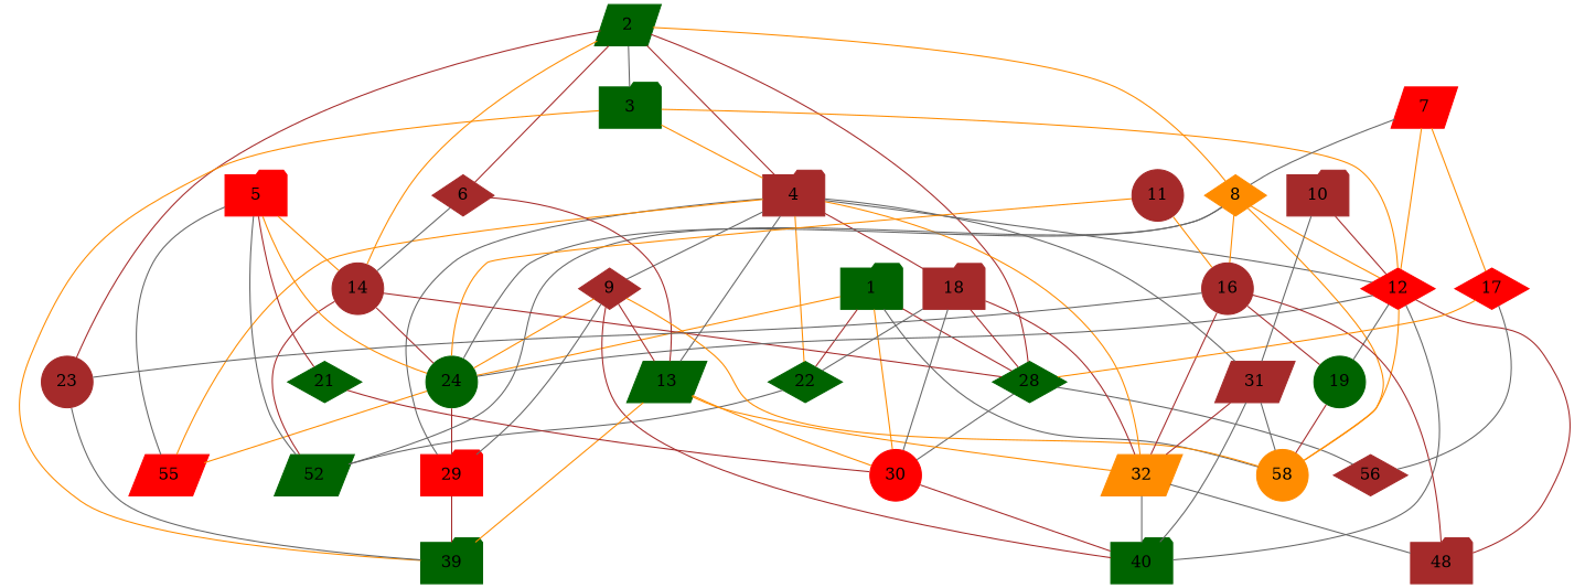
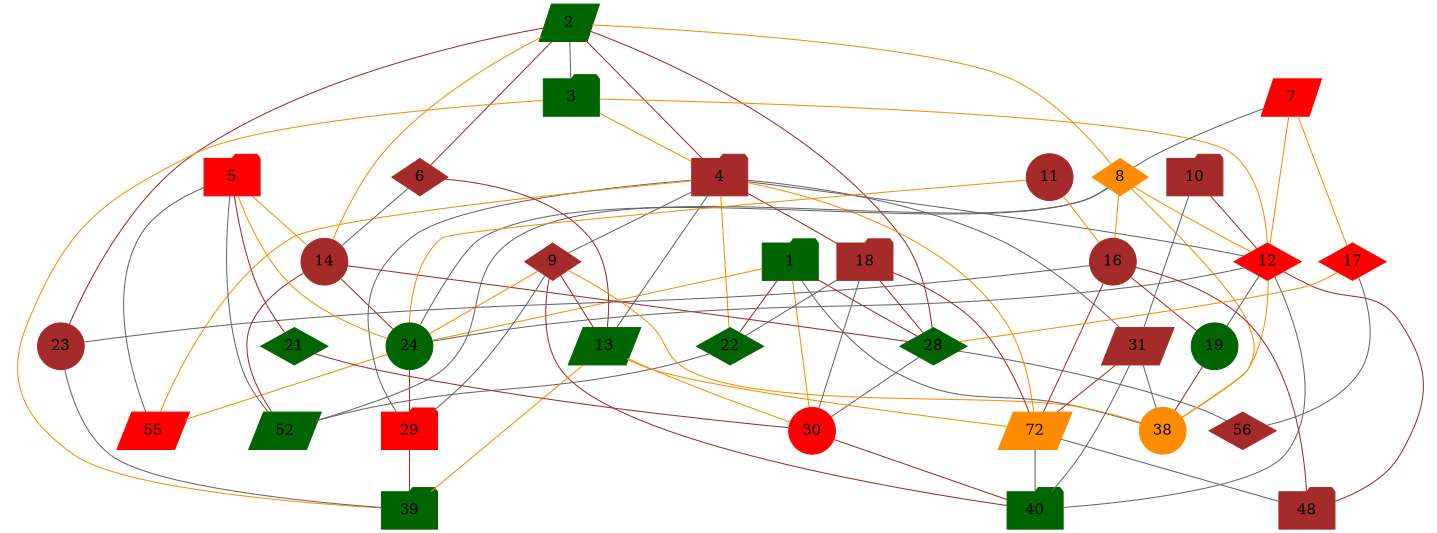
  graph {
    node [color=darkgreen shape=folder style=filled]
    edge [color=gray40]
    1 [super="+20"]
    22 [shape=diamond]
    24 [shape=circle super="+26"]
    28 [shape=diamond super="+51"]
    30 [color=red shape=circle super="+42"]
-   38 [color=darkorange shape=circle super="+50" label=58]
+   38 [color=darkorange shape=circle super="+50"]
    52 [shape=parallelogram]
    29 [color=red super="+43"]
    55 [color=red shape=parallelogram]
    56 [color=brown shape=diamond]
    40 [super="+53"]
    2 [shape=parallelogram super="+25"]
    3
    4 [color=brown super="+54"]
    6 [color=brown shape=diamond super="+45"]
    8 [color=darkorange shape=diamond super="+27"]
    14 [color=brown shape=circle super="+49"]
    23 [color=brown shape=circle super="+41"]
    12 [color=red shape=diamond super="+15"]
    39 [super="+46"]
    9 [color=brown shape=diamond super="+34"]
    13 [shape=parallelogram super="+44"]
    18 [color=brown super="+33"]
    31 [color=brown shape=parallelogram super="+36"]
-   32 [color=darkorange shape=parallelogram super="+35"]
+   32 [color=darkorange shape=parallelogram super="+35" label=72]
    16 [color=brown shape=circle super="+47"]
    19 [shape=circle]
    48 [color=brown]
    5 [color=red super="+37"]
    21 [shape=diamond]
    7 [color=red shape=parallelogram]
    17 [color=red shape=diamond]
    10 [color=brown]
    11 [color=brown shape=circle]
    1 -- 22 [color=brown]
    1 -- 24 [color=darkorange]
    1 -- 28 [color=brown]
    1 -- 30 [color=darkorange]
    1 -- 38
    22 -- 52
    24 -- 29 [color=brown]
    24 -- 55 [color=darkorange]
    28 -- 30
    28 -- 56
    30 -- 40 [color=brown]
    29 -- 39 [color=brown]
    2 -- 28 [color=brown]
    2 -- 3
    2 -- 4 [color=brown]
    2 -- 6 [color=brown]
    2 -- 8 [color=darkorange]
    2 -- 14 [color=darkorange weight=2]
    2 -- 23 [color=brown]
    3 -- 4 [color=darkorange]
    3 -- 12 [color=darkorange]
    3 -- 39 [color=darkorange]
    4 -- 22 [color=darkorange]
    4 -- 29
    4 -- 55 [color=darkorange]
    4 -- 12
    4 -- 9
    4 -- 13
    4 -- 18 [color=brown]
    4 -- 31
    4 -- 32 [color=darkorange weight=2]
    6 -- 14 [weight=2]
    6 -- 13 [color=brown]
    8 -- 24
    8 -- 38 [color=darkorange]
    8 -- 52
    8 -- 12 [color=darkorange]
    8 -- 16 [color=darkorange]
    14 -- 24 [color=brown]
    14 -- 28 [color=brown]
    14 -- 52 [color=brown]
    23 -- 39
    12 -- 24
    12 -- 38 [color=darkorange]
    12 -- 40
    12 -- 19
    12 -- 48 [color=brown]
    9 -- 24 [color=darkorange]
    9 -- 38 [color=darkorange]
    9 -- 29
    9 -- 40 [color=brown]
    9 -- 13 [color=brown]
    13 -- 30 [color=darkorange]
    13 -- 39 [color=darkorange weight=2]
    13 -- 32 [color=darkorange]
    18 -- 22
    18 -- 28 [color=brown]
    18 -- 30
    18 -- 32 [color=brown]
    31 -- 38
    31 -- 40
    31 -- 32 [color=brown]
    32 -- 40
    32 -- 48
    16 -- 23
    16 -- 32 [color=brown]
    16 -- 19 [color=brown]
    16 -- 48 [color=brown]
    19 -- 38 [color=brown]
    5 -- 24 [color=darkorange]
    5 -- 52
    5 -- 55
    5 -- 14 [color=darkorange]
    5 -- 21 [color=brown]
    21 -- 30 [color=brown]
    7 -- 8
    7 -- 12 [color=darkorange]
    7 -- 17 [color=darkorange]
    17 -- 28 [color=darkorange]
    17 -- 56
    10 -- 12 [color=brown]
    10 -- 31
    11 -- 24 [color=darkorange weight=2]
    11 -- 16 [color=darkorange]
  }
